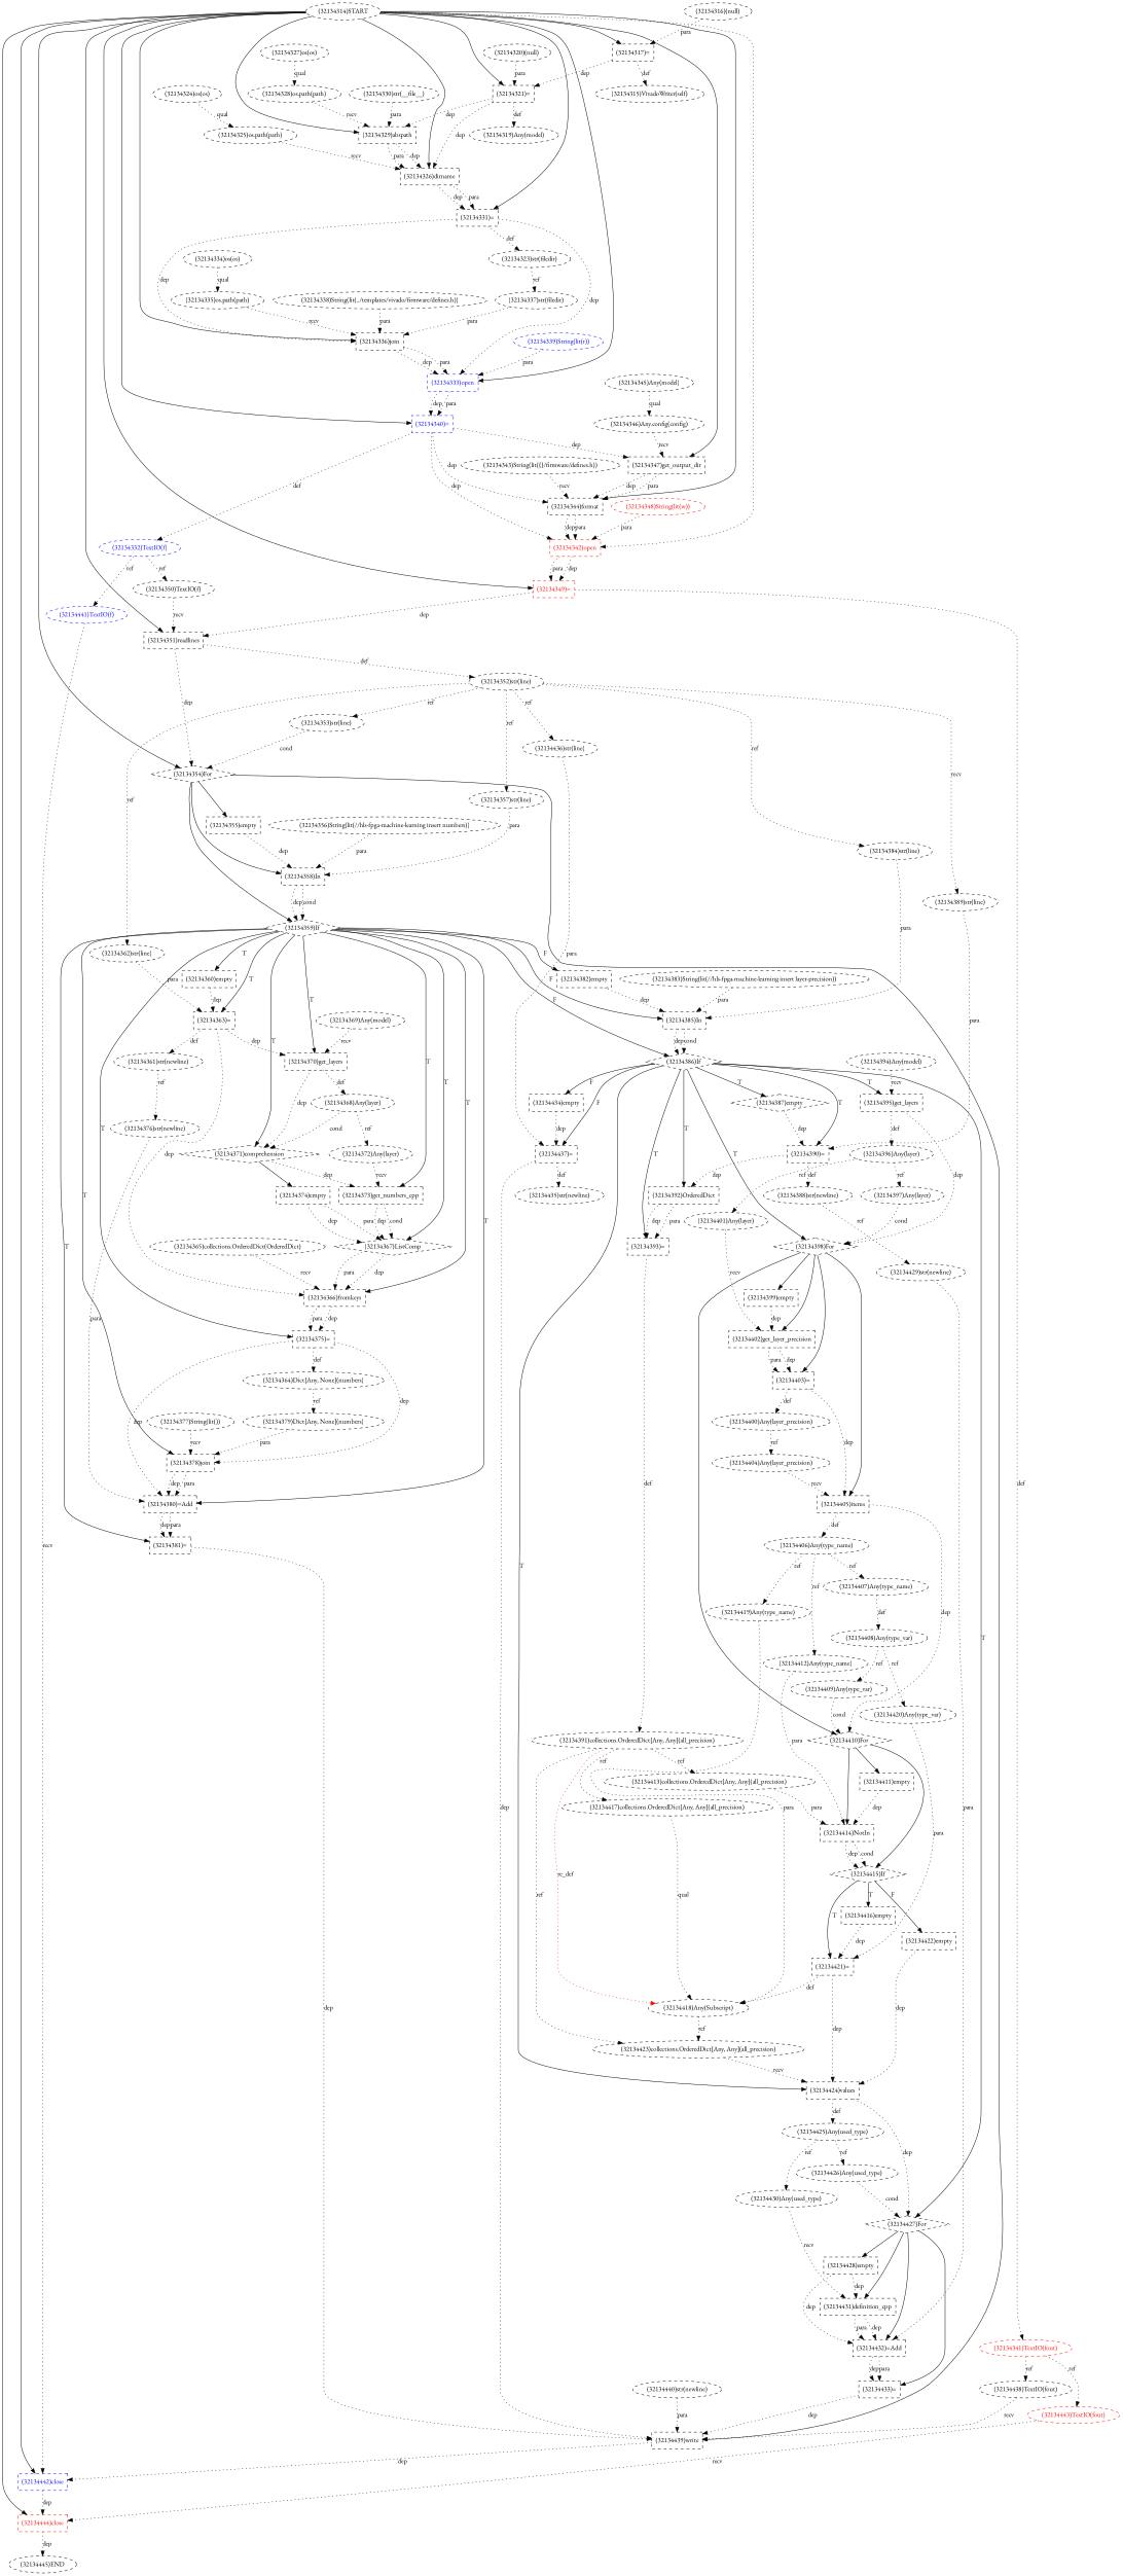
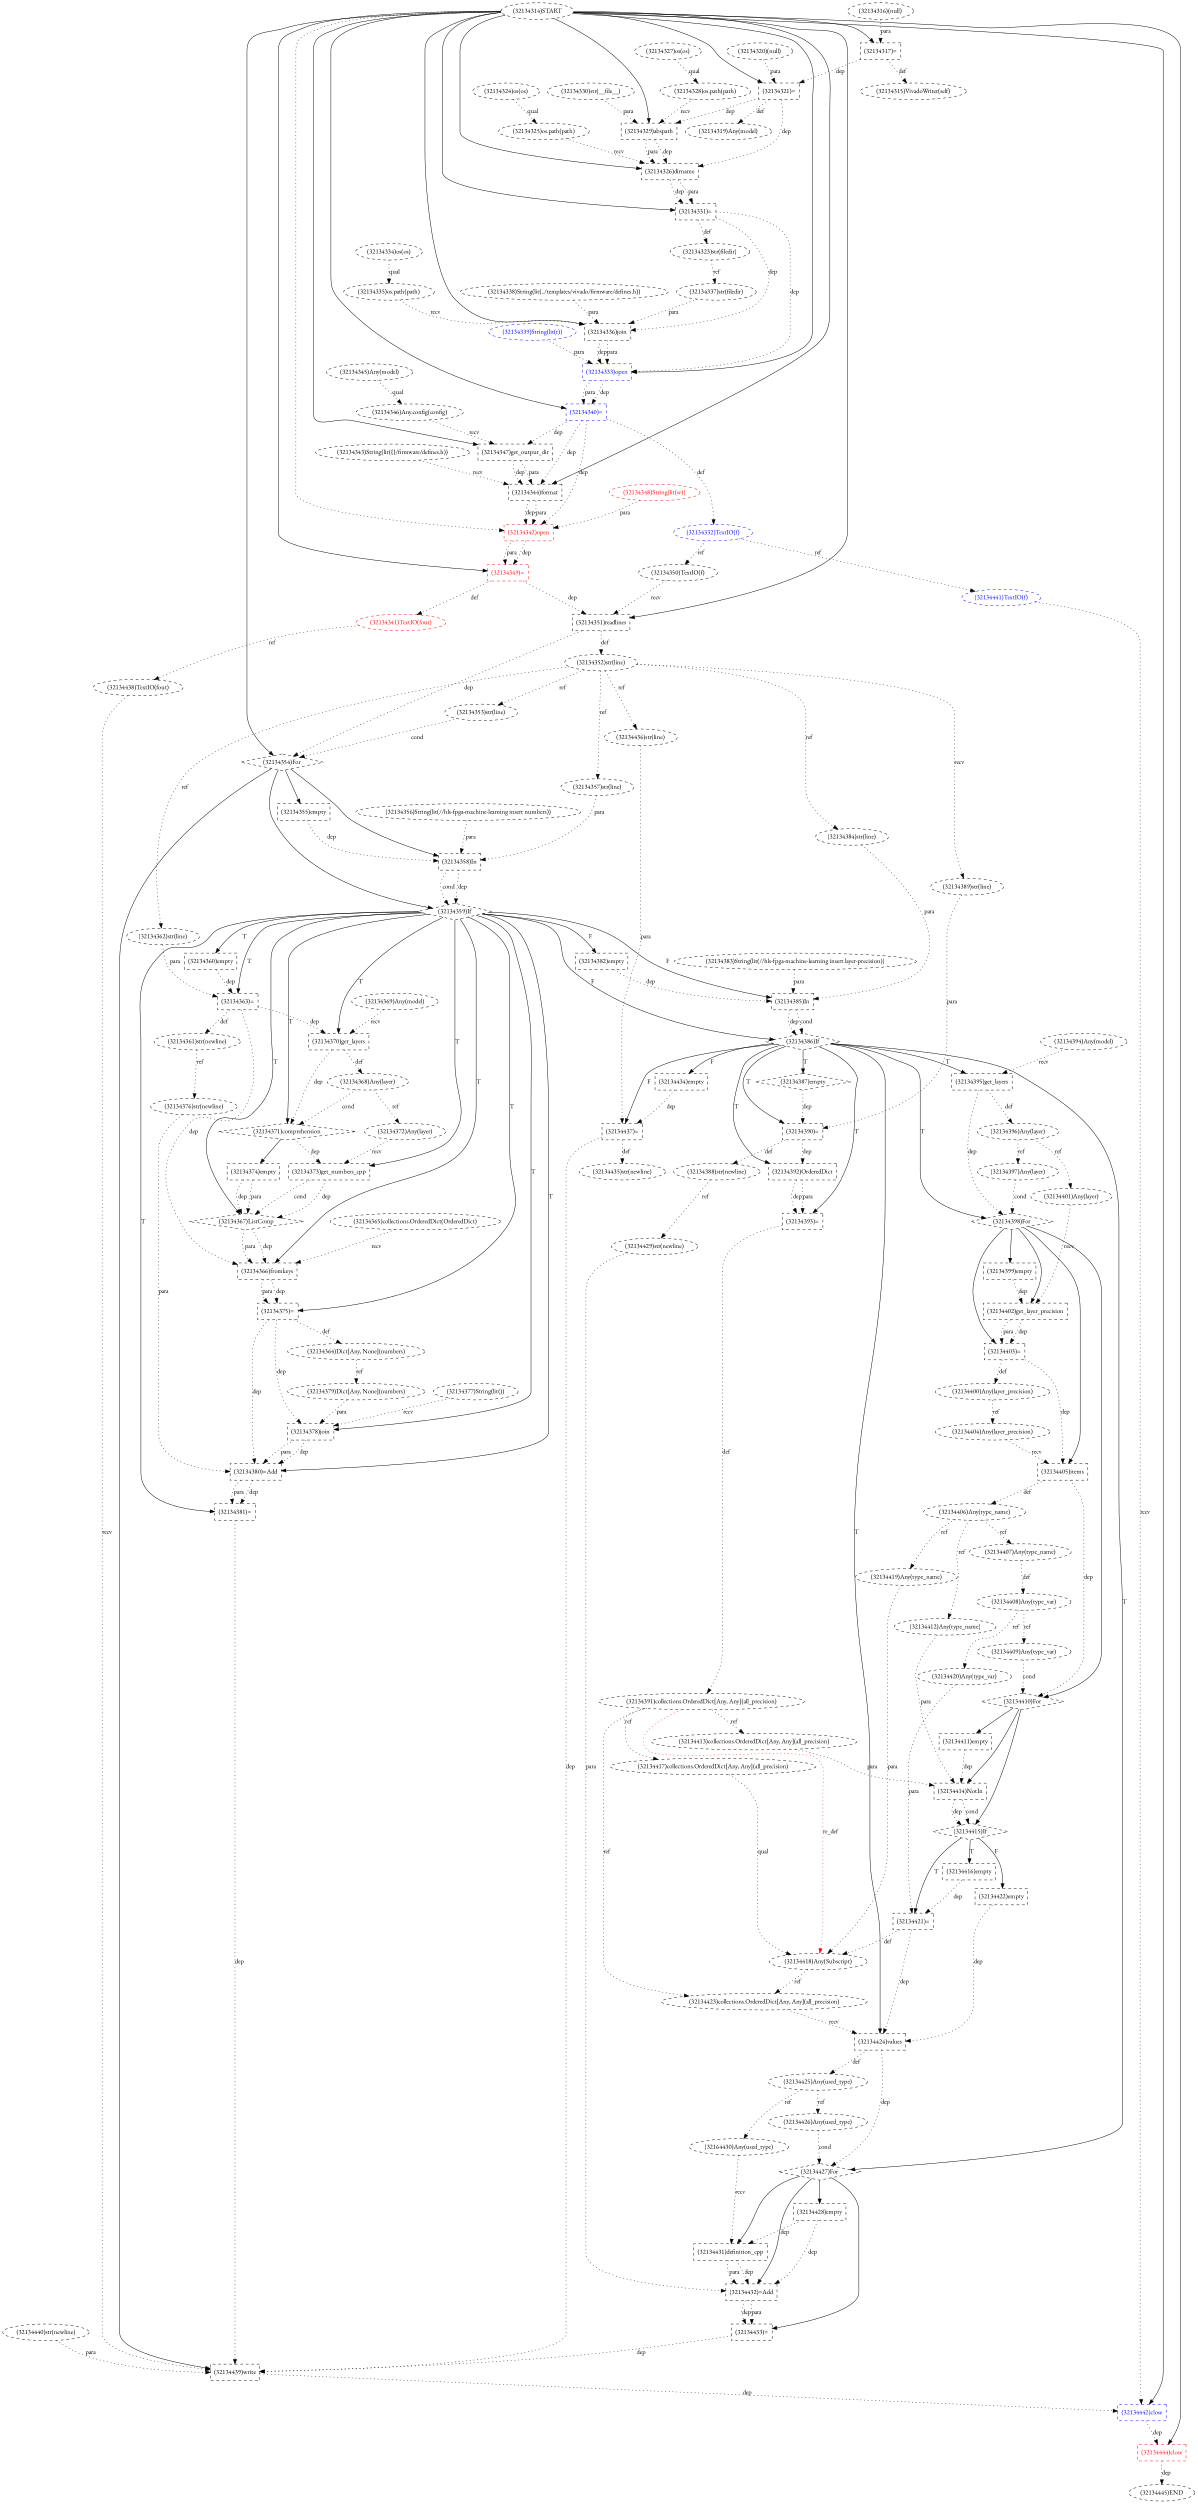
  digraph {
    fontname="EB Garamond"
    node [fontname="EB Garamond" shape=ellipse style=dashed]
    edge [fontname="EB Garamond" style=dotted]
    n1 [label="(32134337)str(filedir)"]
    n2 [label="(32134336)join" shape=box]
    n3 [color=blue fontcolor=blue label="(32134333)open" shape=box]
    n4 [label="(32134334)os(os)"]
    n5 [label="(32134335)os.path(path)"]
    n6 [label="(32134357)str(line)"]
    n7 [label="(32134358)In" shape=box]
    n8 [label="(32134359)If" shape=diamond]
    n9 [label="(32134371)comprehension" shape=diamond]
    n10 [label="(32134374)empty" shape=box]
    n11 [label="(32134373)get_numbers_cpp" shape=box]
    n12 [label="(32134367)ListComp" shape=diamond]
    n13 [label="(32134327)os(os)"]
    n14 [label="(32134328)os.path(path)"]
    n15 [label="(32134329)abspath" shape=box]
    n16 [label="(32134353)str(line)"]
    n17 [label="(32134354)For" shape=diamond]
    n18 [label="(32134355)empty" shape=box]
    n19 [label="(32134439)write" shape=box]
    n20 [label="(32134350)TextIO(f)"]
    n21 [label="(32134351)readlines" shape=box]
    n22 [label="(32134352)str(line)"]
    n23 [label="(32134422)empty" shape=box]
    n24 [label="(32134424)values" shape=box]
    n25 [label="(32134425)Any(used_type)"]
    n26 [label="(32134427)For" shape=diamond]
    n27 [label="(32134412)Any(type_name)"]
    n28 [label="(32134414)NotIn" shape=box]
    n29 [label="(32134415)If" shape=diamond]
-   n30 [label="(32134430)Any(used_type)"]
+   n30 [label="(32164430)Any(used_type)"]
    n31 [label="(32134431)definition_cpp" shape=box]
    n32 [label="(32134432)=Add" shape=box]
    n33 [color=blue fontcolor=blue label="(32134340)=" shape=box]
    n34 [label="(32134384)str(line)"]
    n35 [label="(32134385)In" shape=box]
    n36 [label="(32134386)If" shape=diamond]
    n37 [label="(32134405)items" shape=box]
    n38 [label="(32134406)Any(type_name)"]
    n39 [label="(32134410)For" shape=diamond]
    n40 [label="(32134419)Any(type_name)"]
    n41 [label="(32134407)Any(type_name)"]
    n42 [label="(32134411)empty" shape=box]
    n43 [label="(32134399)empty" shape=box]
    n44 [label="(32134402)get_layer_precision" shape=box]
    n45 [label="(32134403)=" shape=box]
    n46 [color=blue fontcolor=blue label="(32134339)String(lit(r))"]
    n47 [label="(32134423)collections.OrderedDict[Any, Any](all_precision)"]
    n48 [label="(32134368)Any(layer)"]
    n49 [label="(32134372)Any(layer)"]
    n50 [label="(32134433)=" shape=box]
    n51 [color=red fontcolor=red label="(32134349)=" shape=box]
    n52 [color=red fontcolor=red label="(32134341)TextIO(fout)"]
    n53 [label="(32134438)TextIO(fout)"]
-   n54 [color=red fontcolor=red label="(32134443)TextIO(fout)"]
    n55 [label="(32134378)join" shape=box]
    n56 [label="(32134380)=Add" shape=box]
    n57 [label="(32134381)=" shape=box]
    n58 [label="(32134363)=" shape=box]
    n59 [label="(32134361)str(newline)"]
    n60 [label="(32134370)get_layers" shape=box]
    n61 [label="(32134366)fromkeys" shape=box]
    n62 [label="(32134376)str(newline)"]
    n63 [label="(32134375)=" shape=box]
    n64 [label="(32134390)=" shape=box]
    n65 [label="(32134388)str(newline)"]
    n66 [label="(32134392)OrderedDict" shape=box]
    n67 [label="(32134429)str(newline)"]
    n68 [label="(32134393)=" shape=box]
    n69 [label="(32134326)dirname" shape=box]
    n70 [label="(32134331)=" shape=box]
    n71 [label="(32134400)Any(layer_precision)"]
    n72 [label="(32134404)Any(layer_precision)"]
    n73 [label="(32134408)Any(type_var)"]
    n74 [label="(32134409)Any(type_var)"]
    n75 [label="(32134420)Any(type_var)"]
    n76 [label="(32134421)=" shape=box]
    n77 [label="(32134418)Any(Subscript)"]
    n78 [label="(32134416)empty" shape=box]
    n79 [label="(32134426)Any(used_type)"]
    n80 [label="(32134316)(null)"]
    n81 [label="(32134317)=" shape=box]
    n82 [label="(32134321)=" shape=box]
    n83 [label="(32134315)VivadoWriter(self)"]
    n84 [color=blue fontcolor=blue label="(32134332)TextIO(f)"]
    n85 [color=red fontcolor=red label="(32134342)open" shape=box]
    n86 [label="(32134344)format" shape=box]
    n87 [label="(32134347)get_output_dir" shape=box]
    n88 [color=blue fontcolor=blue label="(32134441)TextIO(f)"]
    n89 [label="(32134397)Any(layer)"]
    n90 [label="(32134398)For" shape=diamond]
    n91 [color=blue fontcolor=blue label="(32134442)close" shape=box]
    n92 [color=red fontcolor=red label="(32134444)close" shape=box]
    n93 [label="(32134389)str(line)"]
    n94 [label="(32134362)str(line)"]
    n95 [label="(32134436)str(line)"]
    n96 [label="(32134413)collections.OrderedDict[Any, Any](all_precision)"]
    n97 [label="(32134356)String(lit(//hls-fpga-machine-learning insert numbers))"]
    n98 [label="(32134319)Any(model)"]
    n99 [label="(32134330)str(__file__)"]
    n100 [label="(32134437)=" shape=box]
    n101 [label="(32134391)collections.OrderedDict[Any, Any](all_precision)"]
    n102 [label="(32134417)collections.OrderedDict[Any, Any](all_precision)"]
    n103 [label="(32134395)get_layers" shape=box]
    n104 [label="(32134396)Any(layer)"]
    n105 [label="(32134445)END" shape=""]
    n106 [label="(32134365)collections.OrderedDict(OrderedDict)"]
    n107 [label="(32134401)Any(layer)"]
    n108 [label="(32134383)String(lit(//hls-fpga-machine-learning insert layer-precision))"]
    n109 [label="(32134435)str(newline)"]
    n110 [label="(32134314)START" shape=""]
    n111 [label="(32134323)str(filedir)"]
    n112 [label="(32134325)os.path(path)"]
    n113 [label="(32134369)Any(model)"]
    n114 [label="(32134320)(null)"]
    n115 [label="(32134360)empty" shape=box]
    n116 [label="(32134382)empty" shape=box]
    n117 [label="(32134428)empty" shape=box]
    n118 [label="(32134440)str(newline)"]
    n119 [label="(32134434)empty" shape=box]
    n120 [label="(32134387)empty" shape=diamond]
    n121 [label="(32134364)Dict[Any, None](numbers)"]
    n122 [label="(32134379)Dict[Any, None](numbers)"]
    n123 [label="(32134343)String(lit({}/firmware/defines.h))"]
    n124 [label="(32134394)Any(model)"]
    n125 [label="(32134345)Any(model)"]
    n126 [label="(32134346)Any.config(config)"]
    n127 [color=red fontcolor=red label="(32134348)String(lit(w))"]
    n128 [label="(32134324)os(os)"]
    n129 [label="(32134338)String(lit(../templates/vivado/firmware/defines.h))"]
    n130 [label="(32134377)String(lit())"]
    n1 -> n2 [label=para]
    n2 -> n3 [label=dep]
    n2 -> n3 [label=para]
    n3 -> n33 [label=dep]
    n3 -> n33 [label=para]
    n4 -> n5 [label=qual]
    n5 -> n2 [label=recv]
    n6 -> n7 [label=para]
    n7 -> n8 [label=dep]
    n7 -> n8 [label=cond]
    n8 -> n9 [label=T style=""]
    n8 -> n11 [label=T style=""]
    n8 -> n12 [label=T style=""]
    n8 -> n35 [label=F style=""]
    n8 -> n36 [label=F style=""]
    n8 -> n55 [label=T style=""]
    n8 -> n56 [label=T style=""]
    n8 -> n57 [label=T style=""]
    n8 -> n58 [label=T style=""]
    n8 -> n60 [label=T style=""]
    n8 -> n61 [label=T style=""]
    n8 -> n63 [label=T style=""]
    n8 -> n115 [label=T style=""]
    n8 -> n116 [label=F style=""]
    n9 -> n10 [style=solid]
    n9 -> n11 [label=dep]
    n10 -> n12 [label=dep]
    n10 -> n12 [label=para]
    n11 -> n12 [label=dep]
    n11 -> n12 [label=cond]
    n12 -> n61 [label=dep]
    n12 -> n61 [label=para]
    n13 -> n14 [label=qual]
    n14 -> n15 [label=recv]
    n15 -> n69 [label=dep]
    n15 -> n69 [label=para]
    n16 -> n17 [label=cond]
    n17 -> n7 [style=solid]
    n17 -> n8 [style=solid]
    n17 -> n18 [style=solid]
    n17 -> n19 [style=solid]
    n18 -> n7 [label=dep]
    n19 -> n91 [label=dep]
    n20 -> n21 [label=recv]
    n21 -> n17 [label=dep]
    n21 -> n22 [label=def]
    n22 -> n6 [label=ref]
    n22 -> n16 [label=ref]
    n22 -> n34 [label=ref]
    n22 -> n93 [label=recv]
    n22 -> n94 [label=ref]
    n22 -> n95 [label=ref]
    n23 -> n24 [label=dep]
    n24 -> n25 [label=def]
    n24 -> n26 [label=dep]
    n25 -> n30 [label=ref]
    n25 -> n79 [label=ref]
    n26 -> n31 [style=solid]
    n26 -> n32 [style=solid]
    n26 -> n50 [style=solid]
    n26 -> n117 [style=solid]
    n27 -> n28 [label=para]
    n28 -> n29 [label=dep]
    n28 -> n29 [label=cond]
    n29 -> n23 [label=F style=""]
    n29 -> n76 [label=T style=""]
    n29 -> n78 [label=T style=""]
    n30 -> n31 [label=recv]
    n31 -> n32 [label=dep]
    n31 -> n32 [label=para]
    n32 -> n50 [label=dep]
    n32 -> n50 [label=para]
    n33 -> n84 [label=def]
    n33 -> n85 [label=dep]
    n33 -> n86 [label=dep]
    n33 -> n87 [label=dep]
    n34 -> n35 [label=para]
    n35 -> n36 [label=dep]
    n35 -> n36 [label=cond]
    n36 -> n24 [label=T style=""]
    n36 -> n26 [label=T style=""]
    n36 -> n64 [label=T style=""]
    n36 -> n66 [label=T style=""]
    n36 -> n68 [label=T style=""]
    n36 -> n90 [label=T style=""]
    n36 -> n100 [label=F style=""]
    n36 -> n103 [label=T style=""]
    n36 -> n119 [label=F style=""]
    n36 -> n120 [label=T style=""]
    n37 -> n38 [label=def]
    n37 -> n39 [label=dep]
    n38 -> n27 [label=ref]
    n38 -> n40 [label=ref]
    n38 -> n41 [label=ref]
    n39 -> n28 [style=solid]
    n39 -> n29 [style=solid]
    n39 -> n42 [style=solid]
    n40 -> n77 [label=para]
    n41 -> n73 [label=def]
    n42 -> n28 [label=dep]
    n43 -> n44 [label=dep]
    n44 -> n45 [label=dep]
    n44 -> n45 [label=para]
    n45 -> n37 [label=dep]
    n45 -> n71 [label=def]
    n46 -> n3 [label=para]
    n47 -> n24 [label=recv]
    n48 -> n9 [label=cond]
    n48 -> n49 [label=ref]
    n49 -> n11 [label=recv]
    n50 -> n19 [label=dep]
    n51 -> n21 [label=dep]
    n51 -> n52 [label=def]
    n52 -> n53 [label=ref]
-   n52 -> n54 [label=ref]
    n53 -> n19 [label=recv]
-   n54 -> n92 [label=recv]
    n55 -> n56 [label=dep]
    n55 -> n56 [label=para]
    n56 -> n57 [label=dep]
    n56 -> n57 [label=para]
    n57 -> n19 [label=dep]
    n58 -> n59 [label=def]
    n58 -> n60 [label=dep]
    n58 -> n61 [label=dep]
    n59 -> n62 [label=ref]
    n60 -> n9 [label=dep]
    n60 -> n48 [label=def]
    n61 -> n63 [label=dep]
    n61 -> n63 [label=para]
    n62 -> n56 [label=para]
    n63 -> n55 [label=dep]
    n63 -> n56 [label=dep]
    n63 -> n121 [label=def]
    n64 -> n65 [label=def]
    n64 -> n66 [label=dep]
    n65 -> n67 [label=ref]
    n66 -> n68 [label=dep]
    n66 -> n68 [label=para]
    n67 -> n32 [label=para]
    n68 -> n101 [label=def]
    n69 -> n70 [label=dep]
    n69 -> n70 [label=para]
    n70 -> n2 [label=dep]
    n70 -> n3 [label=dep]
    n70 -> n111 [label=def]
    n71 -> n72 [label=ref]
    n72 -> n37 [label=recv]
    n73 -> n74 [label=ref]
    n73 -> n75 [label=ref]
    n74 -> n39 [label=cond]
    n75 -> n76 [label=para]
    n76 -> n24 [label=dep]
    n76 -> n77 [label=def]
    n77 -> n47 [label=ref]
    n78 -> n76 [label=dep]
    n79 -> n26 [label=cond]
    n80 -> n81 [label=para]
    n81 -> n82 [label=dep]
    n81 -> n83 [label=def]
    n82 -> n15 [label=dep]
    n82 -> n69 [label=dep]
    n82 -> n98 [label=def]
    n84 -> n20 [label=ref]
    n84 -> n88 [label=ref]
    n85 -> n51 [label=dep]
    n85 -> n51 [label=para]
    n86 -> n85 [label=dep]
    n86 -> n85 [label=para]
    n87 -> n86 [label=dep]
    n87 -> n86 [label=para]
    n88 -> n91 [label=recv]
    n89 -> n90 [label=cond]
    n90 -> n37 [style=solid]
    n90 -> n39 [style=solid]
    n90 -> n43 [style=solid]
    n90 -> n44 [style=solid]
    n90 -> n45 [style=solid]
    n91 -> n92 [label=dep]
    n92 -> n105 [label=dep]
    n93 -> n64 [label=para]
    n94 -> n58 [label=para]
    n95 -> n100 [label=para]
    n96 -> n28 [label=para]
    n97 -> n7 [label=para]
    n99 -> n15 [label=para]
    n100 -> n19 [label=dep]
    n100 -> n109 [label=def]
    n101 -> n47 [label=ref]
    n101 -> n77 [color=red label=re_def]
    n101 -> n96 [label=ref]
    n101 -> n102 [label=ref]
    n102 -> n77 [label=qual]
    n103 -> n90 [label=dep]
    n103 -> n104 [label=def]
    n104 -> n89 [label=ref]
    n104 -> n107 [label=ref]
    n106 -> n61 [label=recv]
    n107 -> n44 [label=recv]
    n108 -> n35 [label=para]
    n110 -> n2 [style=solid]
    n110 -> n3 [style=solid]
    n110 -> n15 [style=solid]
    n110 -> n17 [style=solid]
    n110 -> n21 [style=solid]
    n110 -> n33 [style=solid]
    n110 -> n51 [style=solid]
    n110 -> n69 [style=solid]
    n110 -> n70 [style=solid]
    n110 -> n81 [style=solid]
    n110 -> n82 [style=solid]
    n110 -> n85
    n110 -> n86 [style=solid]
    n110 -> n87 [style=solid]
    n110 -> n91 [style=solid]
    n110 -> n92 [style=solid]
    n111 -> n1 [label=ref]
    n112 -> n69 [label=recv]
    n113 -> n60 [label=recv]
    n114 -> n82 [label=para]
    n115 -> n58 [label=dep]
    n116 -> n35 [label=dep]
    n117 -> n31 [label=dep]
    n117 -> n32 [label=dep]
    n118 -> n19 [label=para]
    n119 -> n100 [label=dep]
    n120 -> n64 [label=dep]
    n121 -> n122 [label=ref]
    n122 -> n55 [label=para]
    n123 -> n86 [label=recv]
    n124 -> n103 [label=recv]
    n125 -> n126 [label=qual]
    n126 -> n87 [label=recv]
    n127 -> n85 [label=para]
    n128 -> n112 [label=qual]
    n129 -> n2 [label=para]
    n130 -> n55 [label=recv]
  }
